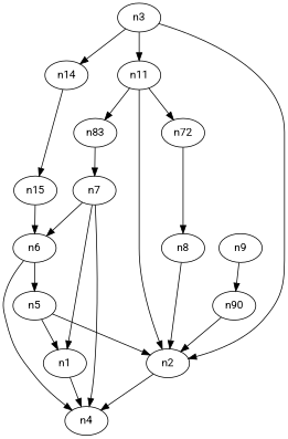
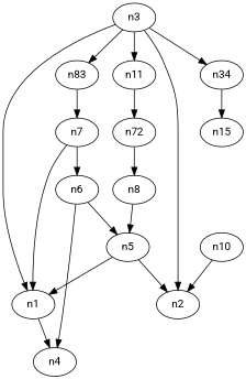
  digraph {
    fontname=Roboto
    node [fontname=Roboto]
    edge [fontname=Roboto]
    n1
    n4
    n2
    n3
    n11
-   n14
+   n14 [label=n34]
    n12 [label=n72]
    n13 [label=n83]
    n15
    n8
    n7
    n6
    n5
-   n9
-   n10 [label=n90]
+   n10
    n1 -> n4
-   n2 -> n4
+   n3 -> n1
    n3 -> n2
    n3 -> n11
    n3 -> n14
-   n11 -> n2
    n11 -> n12
-   n11 -> n13
+   n3 -> n13
    n14 -> n15
    n12 -> n8
    n13 -> n7
-   n15 -> n6
-   n8 -> n2
+   n8 -> n5
    n7 -> n1
-   n7 -> n4
    n7 -> n6
    n6 -> n4
    n6 -> n5
    n5 -> n1
    n5 -> n2
-   n9 -> n10
    n10 -> n2
  }
